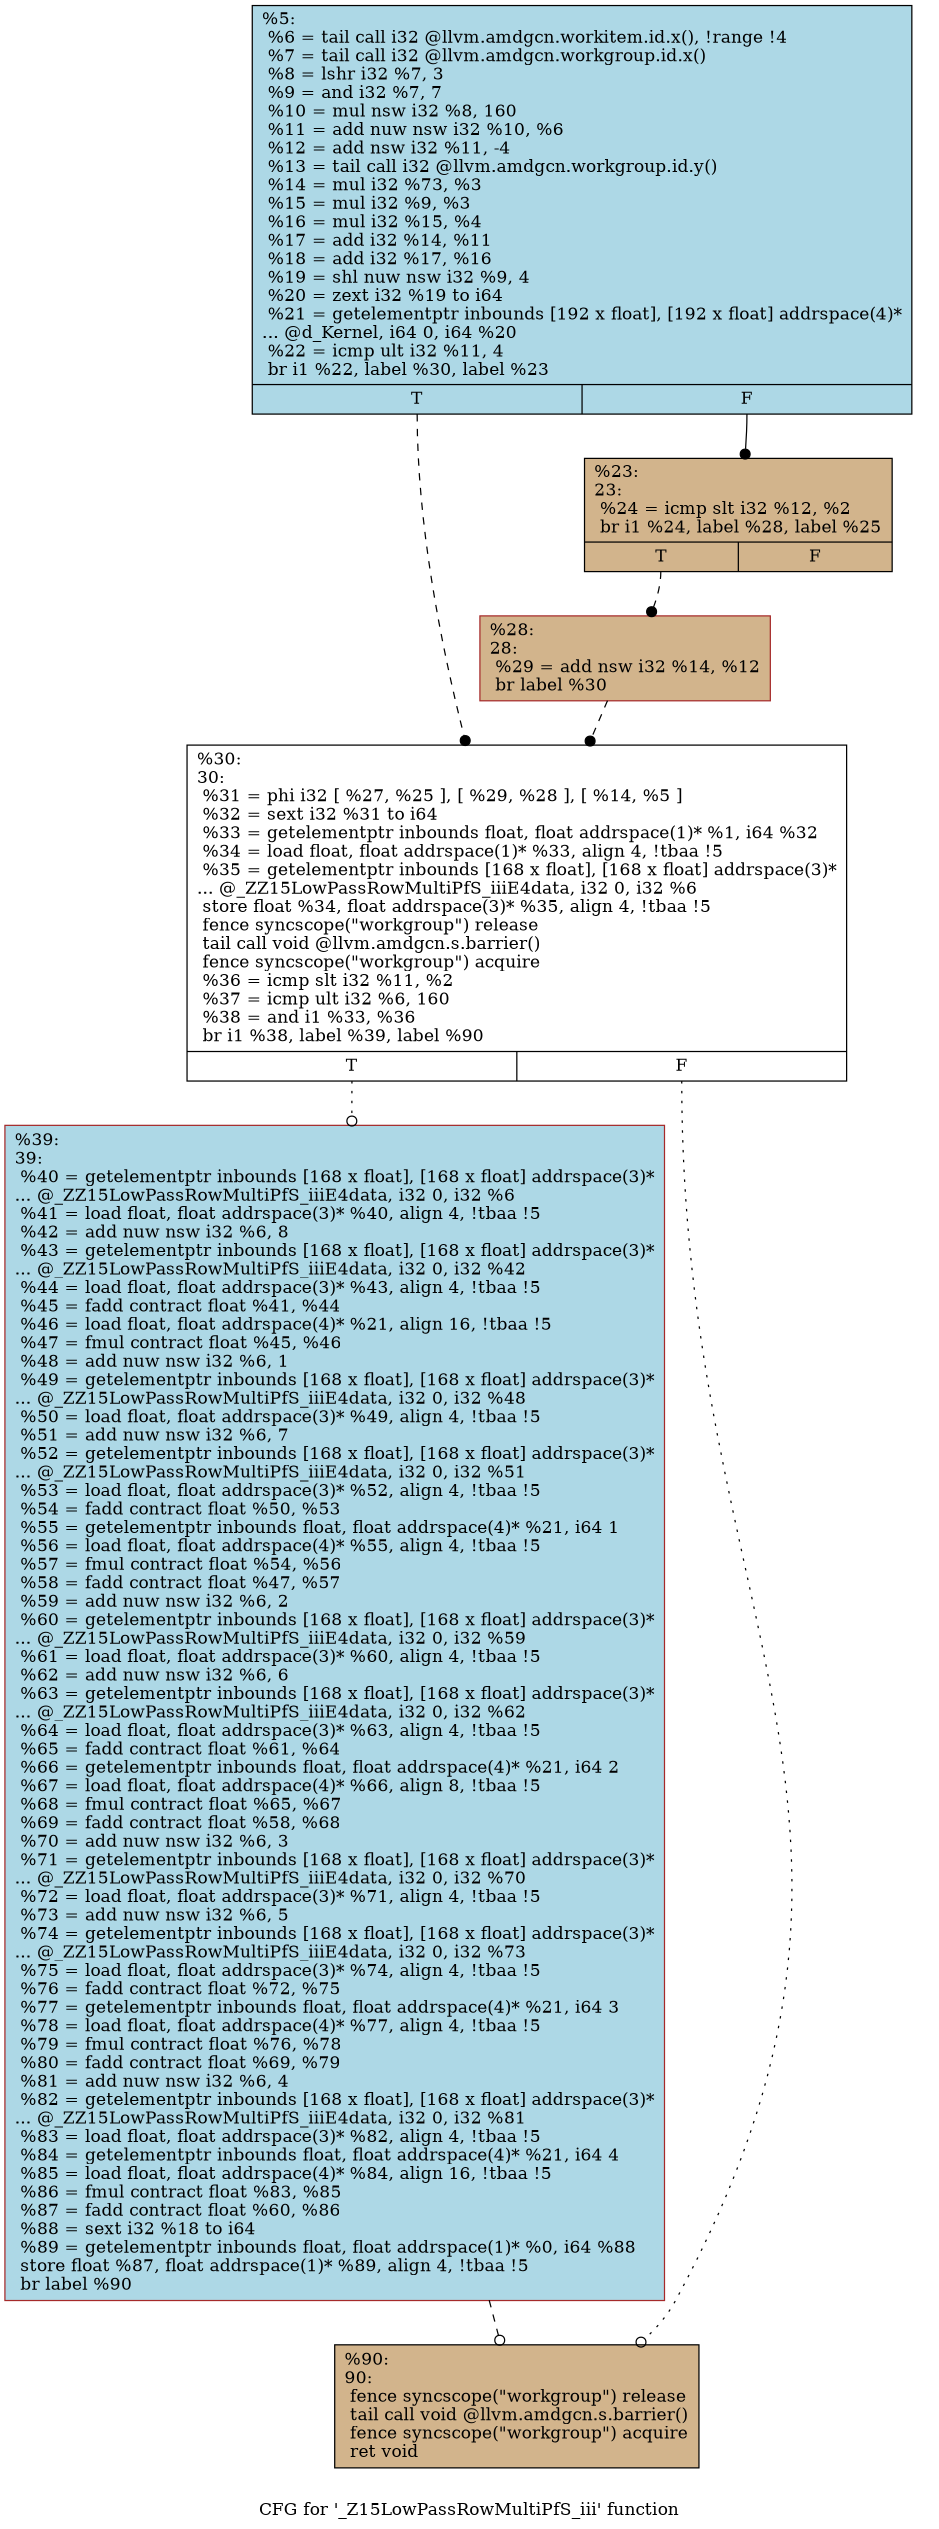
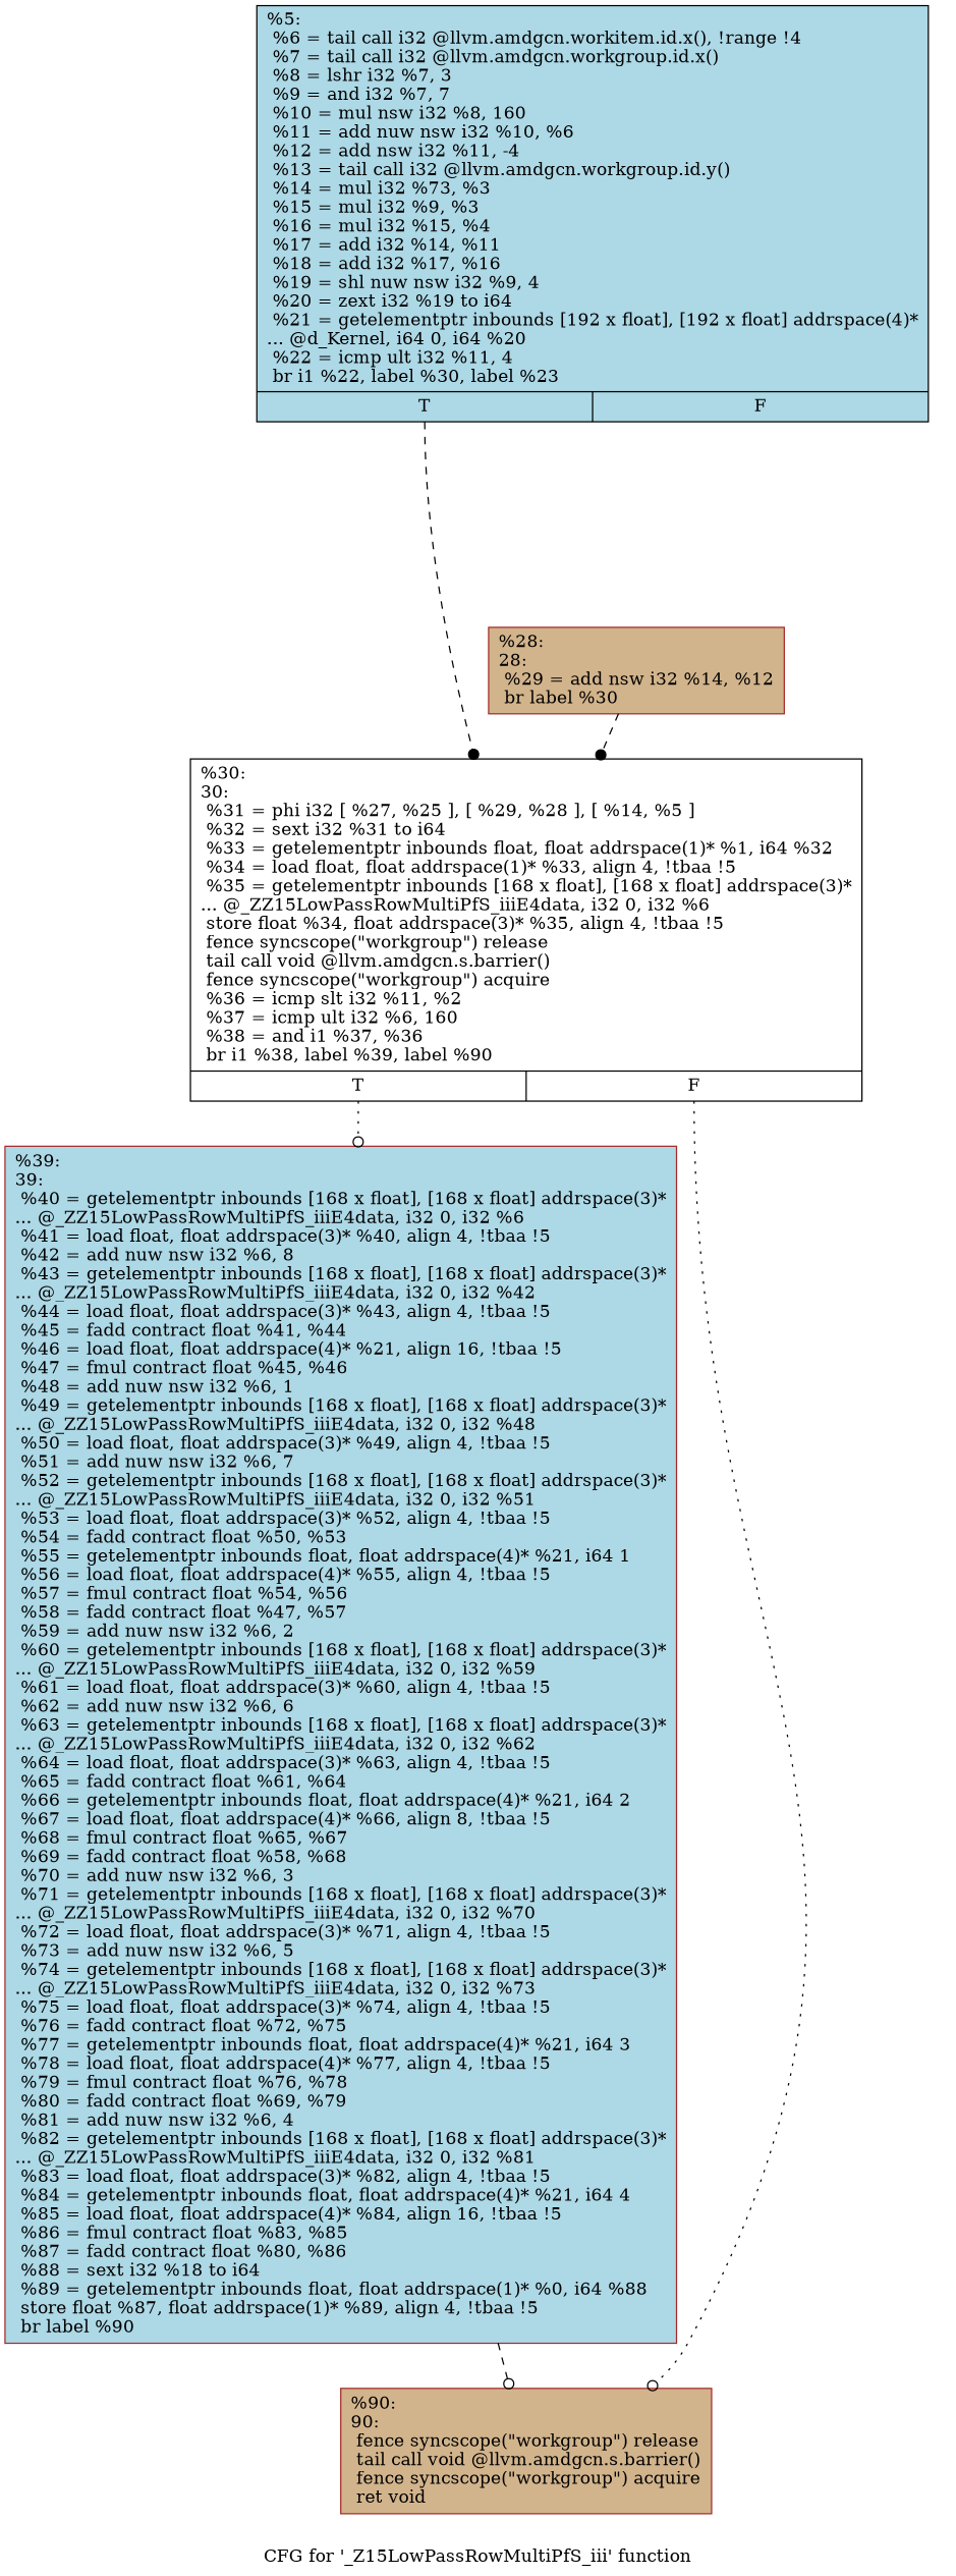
  digraph {
    label="CFG for '_Z15LowPassRowMultiPfS_iii' function"
    node [color=black fillcolor=tan shape=record style=filled]
    edge [arrowhead=dot style=dashed tailport=s0]
    n1 [fillcolor=lightblue label="{%5:\l  %6 = tail call i32 @llvm.amdgcn.workitem.id.x(), !range !4\l  %7 = tail call i32 @llvm.amdgcn.workgroup.id.x()\l  %8 = lshr i32 %7, 3\l  %9 = and i32 %7, 7\l  %10 = mul nsw i32 %8, 160\l  %11 = add nuw nsw i32 %10, %6\l  %12 = add nsw i32 %11, -4\l  %13 = tail call i32 @llvm.amdgcn.workgroup.id.y()\l  %14 = mul i32 %73, %3\l  %15 = mul i32 %9, %3\l  %16 = mul i32 %15, %4\l  %17 = add i32 %14, %11\l  %18 = add i32 %17, %16\l  %19 = shl nuw nsw i32 %9, 4\l  %20 = zext i32 %19 to i64\l  %21 = getelementptr inbounds [192 x float], [192 x float] addrspace(4)*\l... @d_Kernel, i64 0, i64 %20\l  %22 = icmp ult i32 %11, 4\l  br i1 %22, label %30, label %23\l|{<s0>T|<s1>F}}"]
-   n2 [fillcolor=white label="{%30:\l30:                                               \l  %31 = phi i32 [ %27, %25 ], [ %29, %28 ], [ %14, %5 ]\l  %32 = sext i32 %31 to i64\l  %33 = getelementptr inbounds float, float addrspace(1)* %1, i64 %32\l  %34 = load float, float addrspace(1)* %33, align 4, !tbaa !5\l  %35 = getelementptr inbounds [168 x float], [168 x float] addrspace(3)*\l... @_ZZ15LowPassRowMultiPfS_iiiE4data, i32 0, i32 %6\l  store float %34, float addrspace(3)* %35, align 4, !tbaa !5\l  fence syncscope(\"workgroup\") release\l  tail call void @llvm.amdgcn.s.barrier()\l  fence syncscope(\"workgroup\") acquire\l  %36 = icmp slt i32 %11, %2\l  %37 = icmp ult i32 %6, 160\l  %38 = and i1 %33, %36\l  br i1 %38, label %39, label %90\l|{<s0>T|<s1>F}}"]
-   n3 [label="{%23:\l23:                                               \l  %24 = icmp slt i32 %12, %2\l  br i1 %24, label %28, label %25\l|{<s0>T|<s1>F}}"]
-   n4 [color=brown fillcolor=lightblue label="{%39:\l39:                                               \l  %40 = getelementptr inbounds [168 x float], [168 x float] addrspace(3)*\l... @_ZZ15LowPassRowMultiPfS_iiiE4data, i32 0, i32 %6\l  %41 = load float, float addrspace(3)* %40, align 4, !tbaa !5\l  %42 = add nuw nsw i32 %6, 8\l  %43 = getelementptr inbounds [168 x float], [168 x float] addrspace(3)*\l... @_ZZ15LowPassRowMultiPfS_iiiE4data, i32 0, i32 %42\l  %44 = load float, float addrspace(3)* %43, align 4, !tbaa !5\l  %45 = fadd contract float %41, %44\l  %46 = load float, float addrspace(4)* %21, align 16, !tbaa !5\l  %47 = fmul contract float %45, %46\l  %48 = add nuw nsw i32 %6, 1\l  %49 = getelementptr inbounds [168 x float], [168 x float] addrspace(3)*\l... @_ZZ15LowPassRowMultiPfS_iiiE4data, i32 0, i32 %48\l  %50 = load float, float addrspace(3)* %49, align 4, !tbaa !5\l  %51 = add nuw nsw i32 %6, 7\l  %52 = getelementptr inbounds [168 x float], [168 x float] addrspace(3)*\l... @_ZZ15LowPassRowMultiPfS_iiiE4data, i32 0, i32 %51\l  %53 = load float, float addrspace(3)* %52, align 4, !tbaa !5\l  %54 = fadd contract float %50, %53\l  %55 = getelementptr inbounds float, float addrspace(4)* %21, i64 1\l  %56 = load float, float addrspace(4)* %55, align 4, !tbaa !5\l  %57 = fmul contract float %54, %56\l  %58 = fadd contract float %47, %57\l  %59 = add nuw nsw i32 %6, 2\l  %60 = getelementptr inbounds [168 x float], [168 x float] addrspace(3)*\l... @_ZZ15LowPassRowMultiPfS_iiiE4data, i32 0, i32 %59\l  %61 = load float, float addrspace(3)* %60, align 4, !tbaa !5\l  %62 = add nuw nsw i32 %6, 6\l  %63 = getelementptr inbounds [168 x float], [168 x float] addrspace(3)*\l... @_ZZ15LowPassRowMultiPfS_iiiE4data, i32 0, i32 %62\l  %64 = load float, float addrspace(3)* %63, align 4, !tbaa !5\l  %65 = fadd contract float %61, %64\l  %66 = getelementptr inbounds float, float addrspace(4)* %21, i64 2\l  %67 = load float, float addrspace(4)* %66, align 8, !tbaa !5\l  %68 = fmul contract float %65, %67\l  %69 = fadd contract float %58, %68\l  %70 = add nuw nsw i32 %6, 3\l  %71 = getelementptr inbounds [168 x float], [168 x float] addrspace(3)*\l... @_ZZ15LowPassRowMultiPfS_iiiE4data, i32 0, i32 %70\l  %72 = load float, float addrspace(3)* %71, align 4, !tbaa !5\l  %73 = add nuw nsw i32 %6, 5\l  %74 = getelementptr inbounds [168 x float], [168 x float] addrspace(3)*\l... @_ZZ15LowPassRowMultiPfS_iiiE4data, i32 0, i32 %73\l  %75 = load float, float addrspace(3)* %74, align 4, !tbaa !5\l  %76 = fadd contract float %72, %75\l  %77 = getelementptr inbounds float, float addrspace(4)* %21, i64 3\l  %78 = load float, float addrspace(4)* %77, align 4, !tbaa !5\l  %79 = fmul contract float %76, %78\l  %80 = fadd contract float %69, %79\l  %81 = add nuw nsw i32 %6, 4\l  %82 = getelementptr inbounds [168 x float], [168 x float] addrspace(3)*\l... @_ZZ15LowPassRowMultiPfS_iiiE4data, i32 0, i32 %81\l  %83 = load float, float addrspace(3)* %82, align 4, !tbaa !5\l  %84 = getelementptr inbounds float, float addrspace(4)* %21, i64 4\l  %85 = load float, float addrspace(4)* %84, align 16, !tbaa !5\l  %86 = fmul contract float %83, %85\l  %87 = fadd contract float %60, %86\l  %88 = sext i32 %18 to i64\l  %89 = getelementptr inbounds float, float addrspace(1)* %0, i64 %88\l  store float %87, float addrspace(1)* %89, align 4, !tbaa !5\l  br label %90\l}"]
-   n5 [label="{%90:\l90:                                               \l  fence syncscope(\"workgroup\") release\l  tail call void @llvm.amdgcn.s.barrier()\l  fence syncscope(\"workgroup\") acquire\l  ret void\l}"]
+   n2 [fillcolor=white label="{%30:\l30:                                               \l  %31 = phi i32 [ %27, %25 ], [ %29, %28 ], [ %14, %5 ]\l  %32 = sext i32 %31 to i64\l  %33 = getelementptr inbounds float, float addrspace(1)* %1, i64 %32\l  %34 = load float, float addrspace(1)* %33, align 4, !tbaa !5\l  %35 = getelementptr inbounds [168 x float], [168 x float] addrspace(3)*\l... @_ZZ15LowPassRowMultiPfS_iiiE4data, i32 0, i32 %6\l  store float %34, float addrspace(3)* %35, align 4, !tbaa !5\l  fence syncscope(\"workgroup\") release\l  tail call void @llvm.amdgcn.s.barrier()\l  fence syncscope(\"workgroup\") acquire\l  %36 = icmp slt i32 %11, %2\l  %37 = icmp ult i32 %6, 160\l  %38 = and i1 %37, %36\l  br i1 %38, label %39, label %90\l|{<s0>T|<s1>F}}"]
+   n4 [color=brown fillcolor=lightblue label="{%39:\l39:                                               \l  %40 = getelementptr inbounds [168 x float], [168 x float] addrspace(3)*\l... @_ZZ15LowPassRowMultiPfS_iiiE4data, i32 0, i32 %6\l  %41 = load float, float addrspace(3)* %40, align 4, !tbaa !5\l  %42 = add nuw nsw i32 %6, 8\l  %43 = getelementptr inbounds [168 x float], [168 x float] addrspace(3)*\l... @_ZZ15LowPassRowMultiPfS_iiiE4data, i32 0, i32 %42\l  %44 = load float, float addrspace(3)* %43, align 4, !tbaa !5\l  %45 = fadd contract float %41, %44\l  %46 = load float, float addrspace(4)* %21, align 16, !tbaa !5\l  %47 = fmul contract float %45, %46\l  %48 = add nuw nsw i32 %6, 1\l  %49 = getelementptr inbounds [168 x float], [168 x float] addrspace(3)*\l... @_ZZ15LowPassRowMultiPfS_iiiE4data, i32 0, i32 %48\l  %50 = load float, float addrspace(3)* %49, align 4, !tbaa !5\l  %51 = add nuw nsw i32 %6, 7\l  %52 = getelementptr inbounds [168 x float], [168 x float] addrspace(3)*\l... @_ZZ15LowPassRowMultiPfS_iiiE4data, i32 0, i32 %51\l  %53 = load float, float addrspace(3)* %52, align 4, !tbaa !5\l  %54 = fadd contract float %50, %53\l  %55 = getelementptr inbounds float, float addrspace(4)* %21, i64 1\l  %56 = load float, float addrspace(4)* %55, align 4, !tbaa !5\l  %57 = fmul contract float %54, %56\l  %58 = fadd contract float %47, %57\l  %59 = add nuw nsw i32 %6, 2\l  %60 = getelementptr inbounds [168 x float], [168 x float] addrspace(3)*\l... @_ZZ15LowPassRowMultiPfS_iiiE4data, i32 0, i32 %59\l  %61 = load float, float addrspace(3)* %60, align 4, !tbaa !5\l  %62 = add nuw nsw i32 %6, 6\l  %63 = getelementptr inbounds [168 x float], [168 x float] addrspace(3)*\l... @_ZZ15LowPassRowMultiPfS_iiiE4data, i32 0, i32 %62\l  %64 = load float, float addrspace(3)* %63, align 4, !tbaa !5\l  %65 = fadd contract float %61, %64\l  %66 = getelementptr inbounds float, float addrspace(4)* %21, i64 2\l  %67 = load float, float addrspace(4)* %66, align 8, !tbaa !5\l  %68 = fmul contract float %65, %67\l  %69 = fadd contract float %58, %68\l  %70 = add nuw nsw i32 %6, 3\l  %71 = getelementptr inbounds [168 x float], [168 x float] addrspace(3)*\l... @_ZZ15LowPassRowMultiPfS_iiiE4data, i32 0, i32 %70\l  %72 = load float, float addrspace(3)* %71, align 4, !tbaa !5\l  %73 = add nuw nsw i32 %6, 5\l  %74 = getelementptr inbounds [168 x float], [168 x float] addrspace(3)*\l... @_ZZ15LowPassRowMultiPfS_iiiE4data, i32 0, i32 %73\l  %75 = load float, float addrspace(3)* %74, align 4, !tbaa !5\l  %76 = fadd contract float %72, %75\l  %77 = getelementptr inbounds float, float addrspace(4)* %21, i64 3\l  %78 = load float, float addrspace(4)* %77, align 4, !tbaa !5\l  %79 = fmul contract float %76, %78\l  %80 = fadd contract float %69, %79\l  %81 = add nuw nsw i32 %6, 4\l  %82 = getelementptr inbounds [168 x float], [168 x float] addrspace(3)*\l... @_ZZ15LowPassRowMultiPfS_iiiE4data, i32 0, i32 %81\l  %83 = load float, float addrspace(3)* %82, align 4, !tbaa !5\l  %84 = getelementptr inbounds float, float addrspace(4)* %21, i64 4\l  %85 = load float, float addrspace(4)* %84, align 16, !tbaa !5\l  %86 = fmul contract float %83, %85\l  %87 = fadd contract float %80, %86\l  %88 = sext i32 %18 to i64\l  %89 = getelementptr inbounds float, float addrspace(1)* %0, i64 %88\l  store float %87, float addrspace(1)* %89, align 4, !tbaa !5\l  br label %90\l}"]
+   n5 [color=brown label="{%90:\l90:                                               \l  fence syncscope(\"workgroup\") release\l  tail call void @llvm.amdgcn.s.barrier()\l  fence syncscope(\"workgroup\") acquire\l  ret void\l}"]
    n6 [color=brown label="{%28:\l28:                                               \l  %29 = add nsw i32 %14, %12\l  br label %30\l}"]
    n1 -> n2
-   n1 -> n3 [style=solid tailport=s1]
    n2 -> n4 [arrowhead=odot style=dotted]
    n2 -> n5 [arrowhead=odot style=dotted tailport=s1]
-   n3 -> n6
    n4 -> n5 [arrowhead=odot tailport=""]
    n6 -> n2 [tailport=""]
  }
